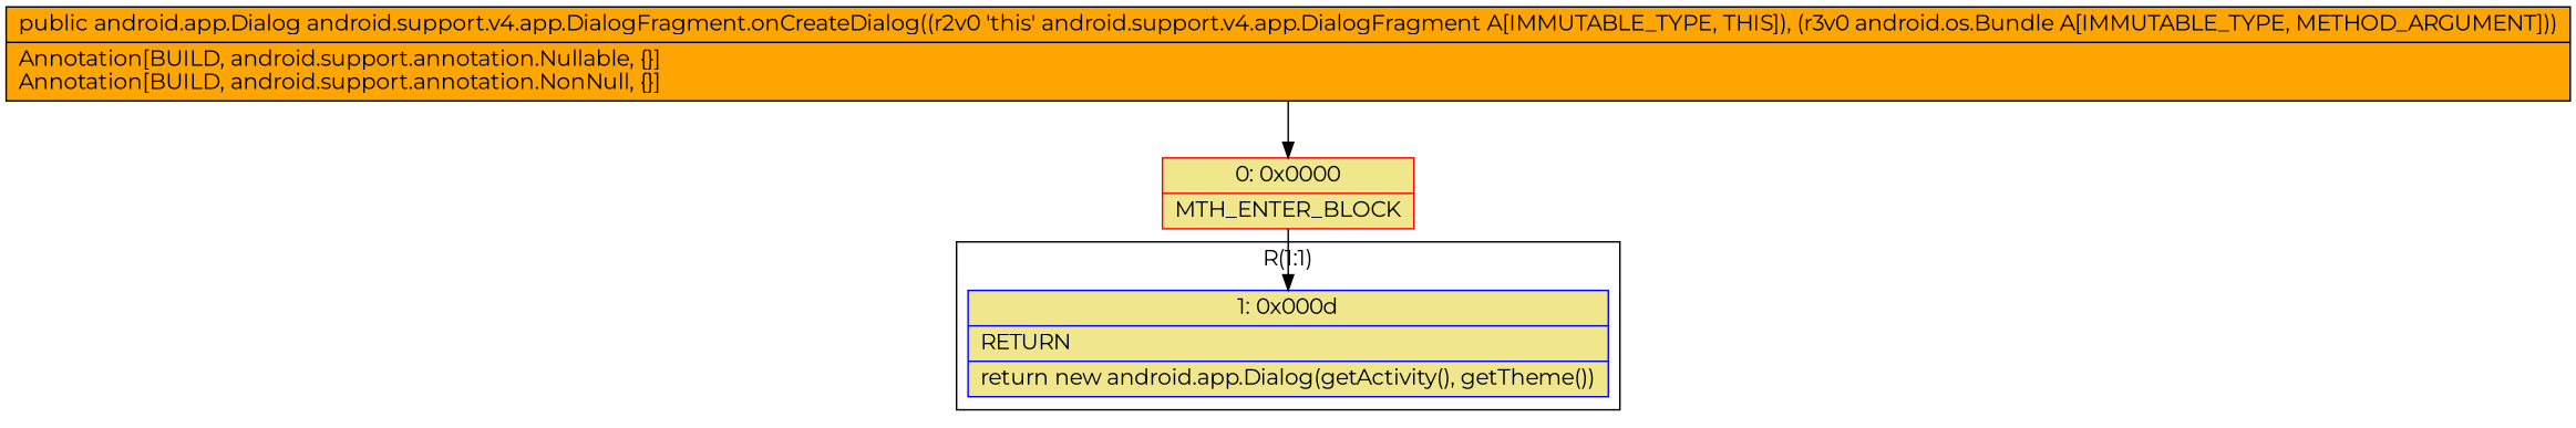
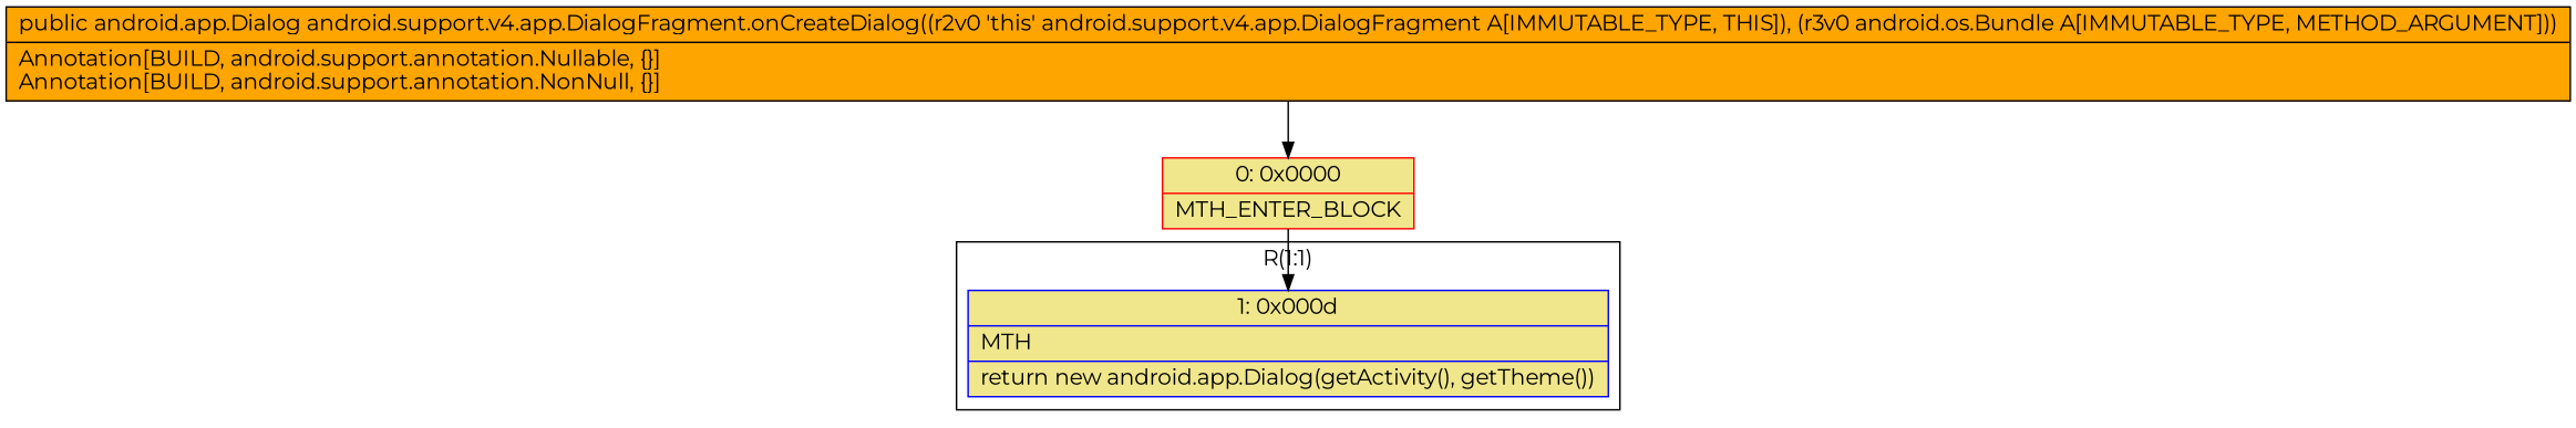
  digraph {
    fontname=Montserrat
    node [shape=record style=filled fillcolor=khaki fontname=Montserrat]
    edge [fontname=Montserrat]
-   n1 [color=blue label="{1\:\ 0x000d|RETURN\l|return new android.app.Dialog(getActivity(), getTheme())\l}"]
+   n1 [color=blue label="{1\:\ 0x000d|MTH\l|return new android.app.Dialog(getActivity(), getTheme())\l}"]
    n2 [color=red label="{0\:\ 0x0000|MTH_ENTER_BLOCK\l}"]
    n3 [label="{public android.app.Dialog android.support.v4.app.DialogFragment.onCreateDialog((r2v0 'this' android.support.v4.app.DialogFragment A[IMMUTABLE_TYPE, THIS]), (r3v0 android.os.Bundle A[IMMUTABLE_TYPE, METHOD_ARGUMENT]))  | Annotation[BUILD, android.support.annotation.Nullable, \{\}]\lAnnotation[BUILD, android.support.annotation.NonNull, \{\}]\l}" fillcolor=orange]
    subgraph cluster_1 {
      label="R(1:1)"
      n1
    }
    n2 -> n1
    n3 -> n2
  }
